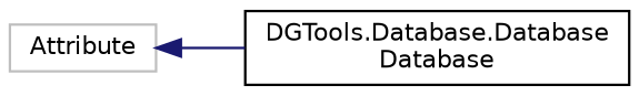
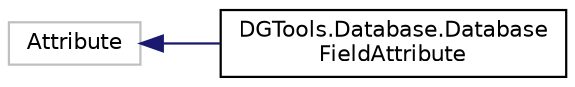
  digraph {
    rankdir=LR
    node [fillcolor=white fontname=Helvetica fontsize=10 shape=record style=filled]
    n1 [color=grey75 height=0.2 label=Attribute width=0.4]
-   n2 [color=black height=0.2 label="DGTools.Database.Database\lDatabase" width=0.4]
+   n2 [color=black height=0.2 label="DGTools.Database.Database\lFieldAttribute" width=0.4]
    n1 -> n2 [color=midnightblue dir=back fontname=Helvetica fontsize=10 labelfontname=Helvetica labelfontsize=10 style=solid]
  }
